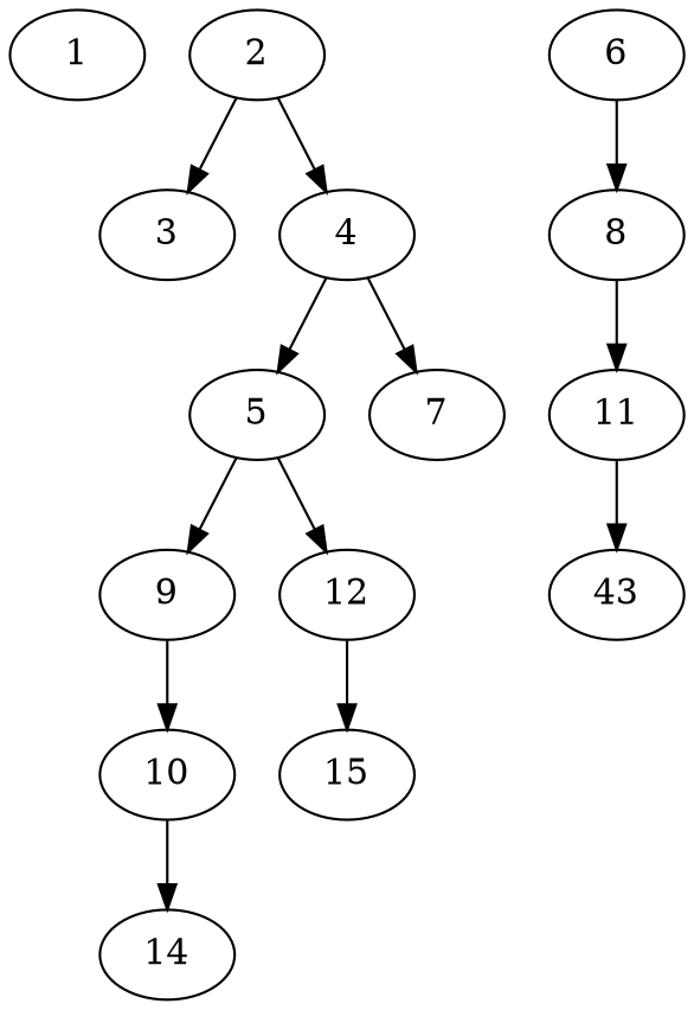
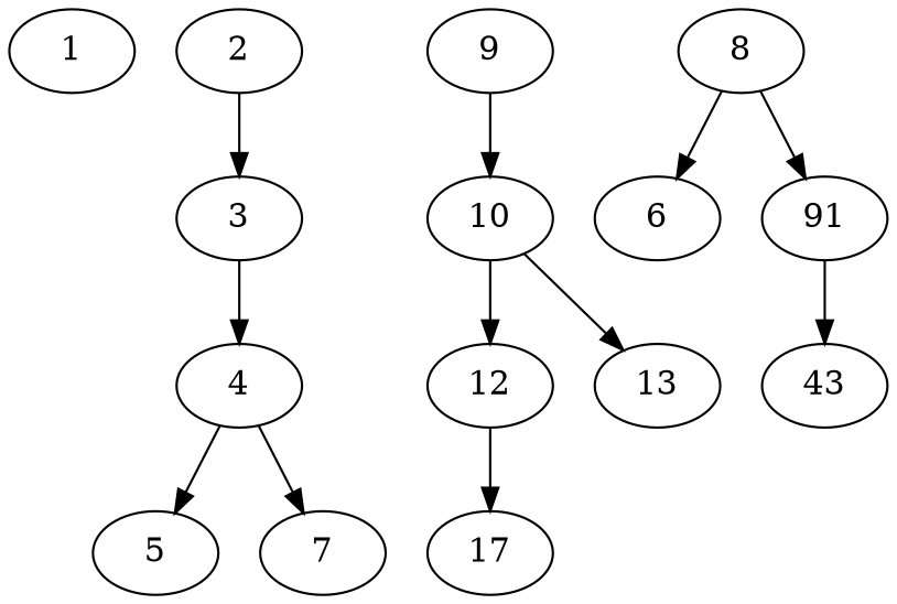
  digraph {
    node [alpha=0.05]
    1 [expect_size=13342630454418804]
    2 [alpha=0.08 expect_size=129193608401125376]
    3 [alpha=0.16 expect_size=441864248551664]
    4 [alpha=0.00 expect_size=536870912000000000]
    5 [alpha=0.15 expect_size=18095341782414]
    7 [alpha=0.04 expect_size=4036204685634306048]
    9 [expect_size=993711301731386]
    6 [alpha=0.16 expect_size=34814099800789560]
    8 [alpha=0.13 expect_size=659192829747314]
    10 [alpha=0.13 expect_size=14324810825532970]
-   11 [alpha=0.08 expect_size=9113165224738816]
+   11 [alpha=0.08 expect_size=9113165224738816 label=91]
    12 [alpha=0.15 expect_size=2049966709212708864]
-   14 [expect_size=5569270364133500]
+   14 [expect_size=5569270364133500 label=13]
    n14 [alpha=0.16 expect_size=21627906206044892 label=43]
-   15 [alpha=0.07 expect_size=85120231815678]
+   15 [alpha=0.07 expect_size=85120231815678 label=17]
    2 -> 3
-   2 -> 4
+   3 -> 4
    4 -> 5
    4 -> 7
-   5 -> 9
    9 -> 10
-   6 -> 8
+   8 -> 6
    8 -> 11
-   5 -> 12
+   10 -> 12
    10 -> 14
    11 -> n14
    12 -> 15
  }
